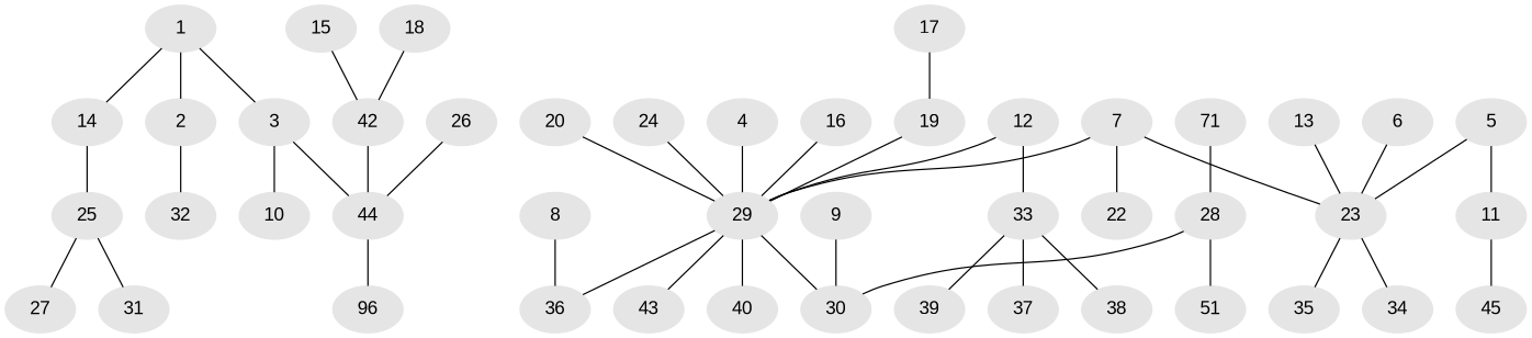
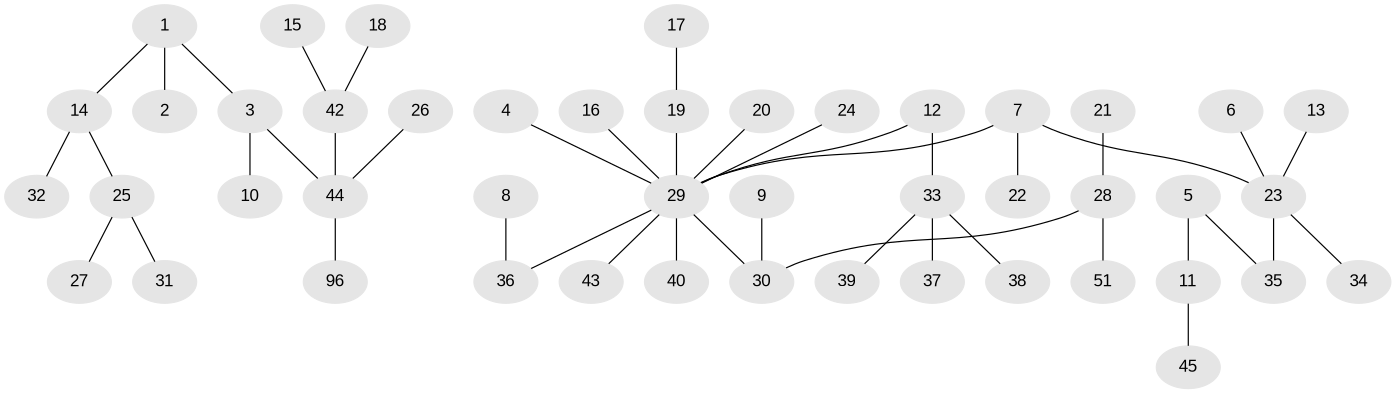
  graph {
    fontname="Liberation Sans"
    node [color=gray90 fontname="Liberation Sans" style=filled]
    edge [fontname="Liberation Sans" weight=1.0]
    1
    2
    3
    14
    32
    10
    44
    25
    29
    36
    30
    40
    43
    n14 [label=96]
    4
    5
    11
    23
    45
    34
    35
    6
    7
    22
    8
    9
    12
    33
    37
    38
    39
    13
    27
    31
    15
    42
    16
    17
    19
    18
    20
-   21 [label=71]
+   21
    28
    n44 [label=51]
    24
    26
    1 -- 2
    1 -- 3
    1 -- 14
-   2 -- 32
+   14 -- 32
    3 -- 10
    3 -- 44
    14 -- 25
    44 -- n14
    25 -- 27
    25 -- 31
    29 -- 36
    29 -- 30
    29 -- 40
    29 -- 43
    4 -- 29
    5 -- 11
-   5 -- 23
+   5 -- 35
    11 -- 45
    23 -- 34
    23 -- 35
    6 -- 23
    7 -- 29
    7 -- 23
    7 -- 22
    8 -- 36
    9 -- 30
    12 -- 29
    12 -- 33
    33 -- 37
    33 -- 38
    33 -- 39
    13 -- 23
    15 -- 42
    42 -- 44
    16 -- 29
    17 -- 19
    19 -- 29
    18 -- 42
    20 -- 29
    21 -- 28
    28 -- 30
    28 -- n44
    24 -- 29
    26 -- 44
  }
